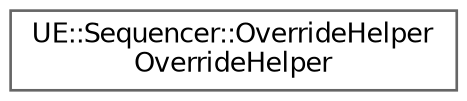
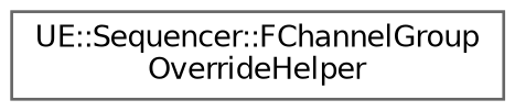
  digraph {
    rankdir=LR
-   n1 [color=grey40 fillcolor=white fontname=Helvetica fontsize=10 height=0.2 label="UE::Sequencer::OverrideHelper\lOverrideHelper" shape=box style=filled width=0.4]
+   n1 [color=grey40 fillcolor=white fontname=Helvetica fontsize=10 height=0.2 label="UE::Sequencer::FChannelGroup\lOverrideHelper" shape=box style=filled width=0.4]
  }
